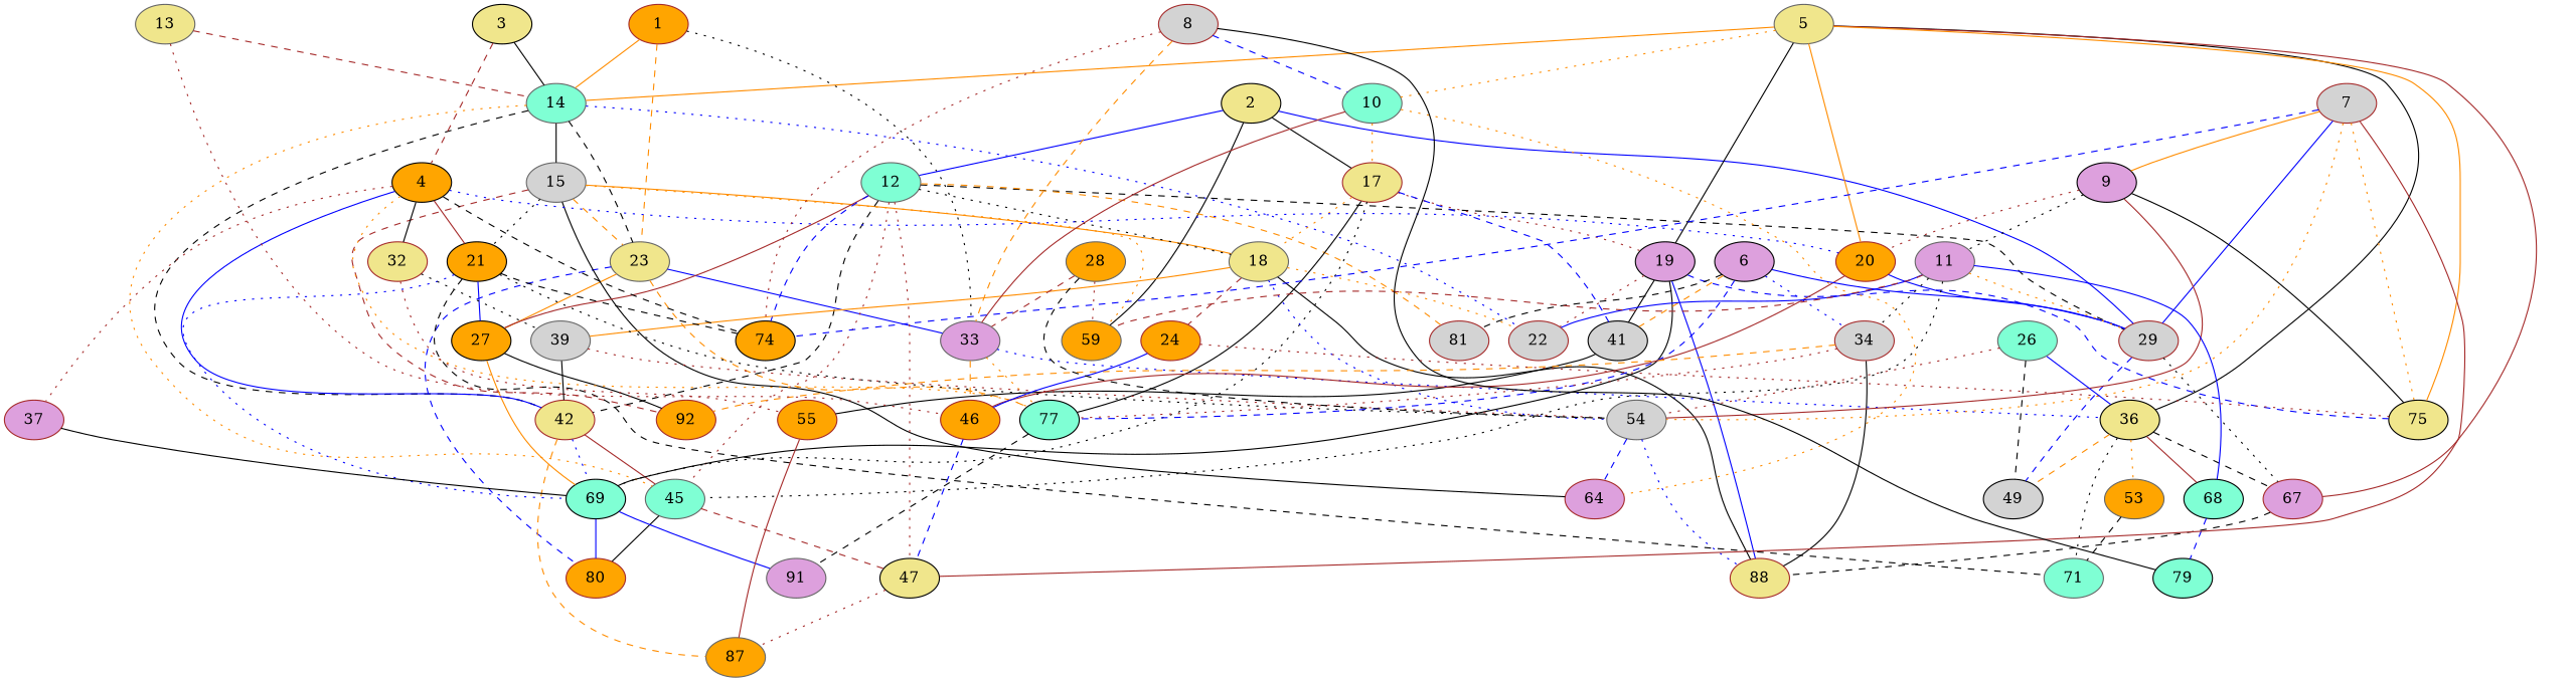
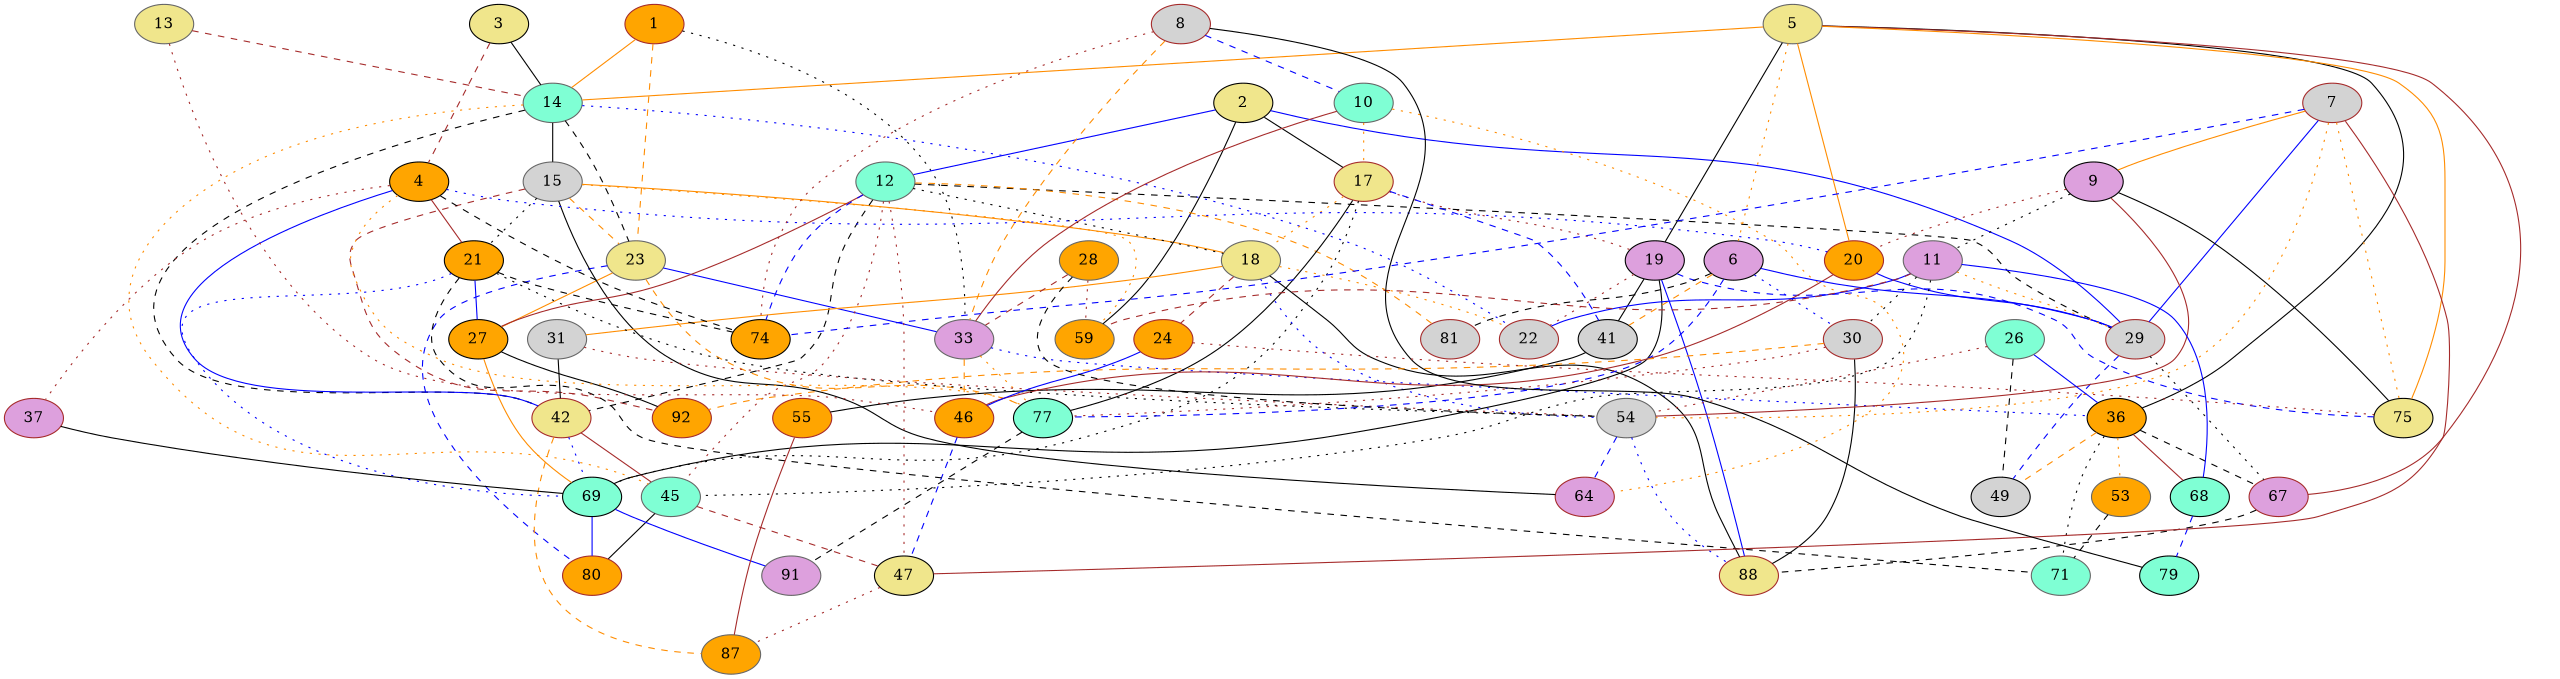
  graph {
    node [color=gray40 fillcolor=orange style=filled]
    edge [color=black style=solid]
    14 [fillcolor=aquamarine super="+63"]
    23 [fillcolor=khaki super="+40"]
    42 [color=brown fillcolor=khaki super="+48"]
    22 [color=brown fillcolor=lightgrey super="+66"]
    45 [fillcolor=aquamarine super="+78"]
    15 [fillcolor=lightgrey super="+93"]
    1 [color=brown]
    33 [fillcolor=plum super="+38"]
    77 [color=black fillcolor=aquamarine super="+83"]
    27 [color=black super="+44"]
    80 [color=brown]
-   36 [color=black fillcolor=khaki super="+43"]
+   36 [color=black super="+43"]
    46 [color=brown super="+54"]
    2 [color=black fillcolor=khaki super="+31"]
    12 [fillcolor=aquamarine super="+35"]
    17 [color=brown fillcolor=khaki super="+82"]
    29 [color=brown fillcolor=lightgrey super="+61"]
    59 [super="+84"]
    74 [color=black]
    81 [color=brown fillcolor=lightgrey]
    47 [color=black fillcolor=khaki super="+57"]
    18 [fillcolor=khaki super="+50"]
    19 [color=black fillcolor=plum super="+56"]
    41 [color=black fillcolor=lightgrey]
    69 [color=black fillcolor=aquamarine super="+70"]
    67 [color=brown fillcolor=plum]
    49 [color=black fillcolor=lightgrey]
    4 [color=black super="+65"]
    20 [color=brown super="+73"]
    21 [color=black super="+60"]
-   32 [color=brown fillcolor=khaki]
    37 [color=brown fillcolor=plum]
    3 [color=black fillcolor=khaki]
    n34 [fillcolor=lightgrey label=54 super="+62"]
    71 [fillcolor=aquamarine]
-   39 [fillcolor=lightgrey super="+72"]
+   39 [fillcolor=lightgrey super="+72" label=31]
    55 [color=brown super="+90"]
    87
    91 [fillcolor=plum]
    5 [fillcolor=khaki super="+52"]
    10 [fillcolor=aquamarine super="+16"]
    75 [color=black fillcolor=khaki super="+86"]
    64 [color=brown fillcolor=plum]
    88 [color=brown fillcolor=khaki super="+89"]
    68 [color=black fillcolor=aquamarine]
    53
    6 [color=black fillcolor=plum super="+76"]
-   30 [color=brown fillcolor=lightgrey super="+58" label=34]
+   30 [color=brown fillcolor=lightgrey super="+58"]
    92 [color=brown]
    7 [color=brown fillcolor=lightgrey super="+85"]
    9 [color=black fillcolor=plum super="+24"]
    11 [fillcolor=plum super="+25"]
    8 [color=brown fillcolor=lightgrey]
    79 [color=black fillcolor=aquamarine]
    n55 [color=brown label=24]
    13 [fillcolor=khaki]
    26 [fillcolor=aquamarine]
    28
    14 -- 23 [style=dashed]
    14 -- 42 [style=dashed]
    14 -- 22 [color=blue style=dotted]
    14 -- 45 [color=darkorange style=dotted]
    14 -- 15
    23 -- 33 [color=blue]
    23 -- 77 [color=darkorange style=dashed]
    23 -- 27 [color=darkorange]
    23 -- 80 [color=blue style=dashed]
    42 -- 45 [color=brown]
    42 -- 69 [color=blue style=dotted]
    42 -- 87 [color=darkorange style=dashed]
    45 -- 80
    45 -- 47 [color=brown style=dashed]
    15 -- 23 [color=darkorange style=dashed]
    15 -- 59 [color=darkorange style=dotted]
    15 -- 18 [color=darkorange]
    15 -- 21 [style=dotted]
    15 -- 64
    15 -- 92 [color=brown style=dashed]
    1 -- 14 [color=darkorange]
    1 -- 23 [color=darkorange style=dashed]
    1 -- 33 [style=dotted]
    33 -- 77 [color=darkorange style=dotted]
    33 -- 36 [color=blue style=dotted]
    33 -- 46 [color=darkorange style=dashed]
    77 -- 91 [style=dashed]
    27 -- 69 [color=darkorange]
    27 -- 92
    36 -- 67 [style=dashed]
    36 -- 49 [color=darkorange style=dashed]
    36 -- 71 [style=dotted]
    36 -- 68 [color=brown]
    36 -- 53 [color=darkorange style=dotted]
    46 -- 47 [color=blue style=dashed]
    2 -- 12 [color=blue]
    2 -- 17
    2 -- 29 [color=blue]
    2 -- 59
    12 -- 42 [style=dashed]
    12 -- 45 [color=brown style=dotted]
    12 -- 27 [color=brown]
    12 -- 29 [style=dashed]
    12 -- 74 [color=blue style=dashed]
    12 -- 81 [color=darkorange style=dashed]
    12 -- 47 [color=brown style=dotted weight=2]
    12 -- 18 [style=dotted]
    17 -- 77
    17 -- 18 [color=darkorange style=dotted]
    17 -- 19 [color=brown style=dotted]
    17 -- 41 [color=blue style=dashed]
    17 -- 69 [style=dotted]
    29 -- 67 [style=dotted]
    29 -- 49 [color=blue style=dashed]
    47 -- 87 [color=brown style=dotted]
    18 -- 22 [color=darkorange style=dotted]
    18 -- n34 [color=blue style=dotted]
    18 -- 39 [color=darkorange]
    18 -- 88
    18 -- n55 [color=brown style=dashed]
    19 -- 22 [color=brown style=dotted]
    19 -- 41
    19 -- 69 [weight=2]
    19 -- 75 [color=blue style=dashed]
    19 -- 88 [color=blue]
    41 -- 55
    69 -- 80 [color=blue]
    69 -- 91 [color=blue]
    67 -- 88 [style=dashed]
    4 -- 42 [color=blue]
    4 -- 77 [color=darkorange style=dotted]
    4 -- 74 [style=dashed]
    4 -- 20 [color=blue style=dotted]
    4 -- 21 [color=brown]
-   4 -- 32
    4 -- 37 [color=brown style=dotted]
    20 -- 46 [color=brown]
    20 -- 29 [color=blue]
    21 -- 27 [color=blue]
    21 -- 74 [style=dashed]
    21 -- 69 [color=blue style=dotted]
    21 -- n34 [style=dotted]
    21 -- 71 [style=dashed]
-   32 -- 39 [style=dotted]
-   32 -- 55 [color=brown style=dotted]
    37 -- 69
    3 -- 14
    3 -- 4 [color=brown style=dashed]
    n34 -- 64 [color=blue style=dashed]
    n34 -- 88 [color=blue style=dotted weight=2]
    39 -- 42
    39 -- n34 [color=brown style=dotted]
    55 -- 87 [color=brown]
    5 -- 14 [color=darkorange]
    5 -- 36
    5 -- 19
    5 -- 67 [color=brown]
    5 -- 20 [color=darkorange]
-   5 -- 10 [color=darkorange style=dotted]
+   5 -- 6 [color=darkorange style=dotted]
    5 -- 75 [color=darkorange]
    10 -- 33 [color=brown]
    10 -- 17 [color=darkorange style=dotted]
    10 -- 64 [color=darkorange style=dotted]
    68 -- 79 [color=blue style=dashed]
    53 -- 71 [style=dashed]
    6 -- 77 [color=blue style=dashed]
    6 -- 29 [color=blue]
    6 -- 81 [style=dashed]
    6 -- 41 [color=darkorange style=dashed]
    6 -- 30 [color=blue style=dotted]
    30 -- 77 [color=brown style=dotted]
    30 -- 88
    30 -- 92 [color=darkorange style=dashed]
    7 -- 29 [color=blue]
    7 -- 74 [color=blue style=dashed]
    7 -- 47 [color=brown]
    7 -- n34 [color=darkorange style=dotted]
    7 -- 75 [color=darkorange style=dotted weight=3]
    7 -- 9 [color=darkorange]
    9 -- 20 [color=brown style=dotted]
    9 -- n34 [color=brown]
    9 -- 75
    9 -- 11 [style=dotted]
    11 -- 22 [color=blue]
    11 -- 45 [style=dotted]
    11 -- 29 [color=darkorange style=dotted]
    11 -- 59 [color=brown style=dashed]
    11 -- 68 [color=blue]
    11 -- 30 [style=dotted]
    8 -- 33 [color=darkorange style=dashed]
    8 -- 74 [color=brown style=dotted]
    8 -- 10 [color=blue style=dashed]
    8 -- 79
    n55 -- 46 [color=blue]
    n55 -- 75 [color=brown style=dotted]
    13 -- 14 [color=brown style=dashed]
    13 -- 46 [color=brown style=dotted]
    26 -- 36 [color=blue]
    26 -- 49 [style=dashed]
    26 -- n34 [color=brown style=dotted]
    28 -- 33 [color=brown style=dashed]
    28 -- 59 [color=brown style=dotted]
    28 -- n34 [style=dashed weight=2]
  }
